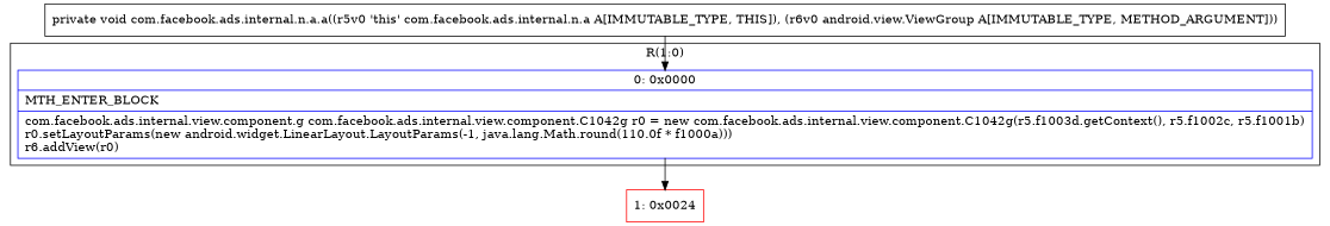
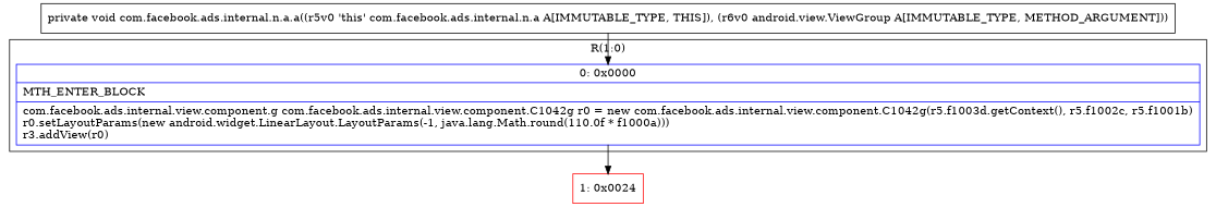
  digraph {
    node [shape=record]
-   n1 [color=blue label="{0\:\ 0x0000|MTH_ENTER_BLOCK\l|com.facebook.ads.internal.view.component.g com.facebook.ads.internal.view.component.C1042g r0 = new com.facebook.ads.internal.view.component.C1042g(r5.f1003d.getContext(), r5.f1002c, r5.f1001b)\lr0.setLayoutParams(new android.widget.LinearLayout.LayoutParams(\-1, java.lang.Math.round(110.0f * f1000a)))\lr6.addView(r0)\l}"]
+   n1 [color=blue label="{0\:\ 0x0000|MTH_ENTER_BLOCK\l|com.facebook.ads.internal.view.component.g com.facebook.ads.internal.view.component.C1042g r0 = new com.facebook.ads.internal.view.component.C1042g(r5.f1003d.getContext(), r5.f1002c, r5.f1001b)\lr0.setLayoutParams(new android.widget.LinearLayout.LayoutParams(\-1, java.lang.Math.round(110.0f * f1000a)))\lr3.addView(r0)\l}"]
    n2 [color=red label="{1\:\ 0x0024}"]
    n3 [label="{private void com.facebook.ads.internal.n.a.a((r5v0 'this' com.facebook.ads.internal.n.a A[IMMUTABLE_TYPE, THIS]), (r6v0 android.view.ViewGroup A[IMMUTABLE_TYPE, METHOD_ARGUMENT])) }"]
    subgraph cluster_1 {
      label="R(1:0)"
      n1
    }
    n1 -> n2
    n3 -> n1
  }
